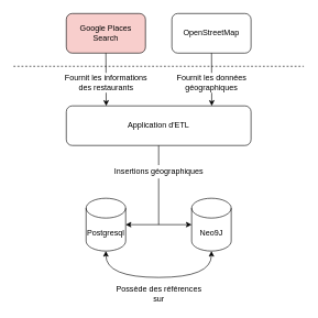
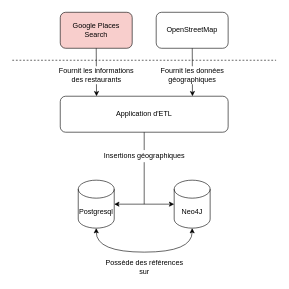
  <mxCell id="0" />
  <mxCell id="1" parent="0" />
  <mxCell id="2" value="Postgresql" style="shape=cylinder3;whiteSpace=wrap;html=1;boundedLbl=1;backgroundOutline=1;size=15;" vertex="1" parent="1"><mxGeometry x="130" y="300" width="60" height="80" as="geometry" /></mxCell>
  <mxCell id="3" value="Google Places Search" style="rounded=1;whiteSpace=wrap;html=1;fillColor=#f8cecc;" vertex="1" parent="1"><mxGeometry x="100" y="20" width="120" height="60" as="geometry" /></mxCell>
  <mxCell id="4" value="OpenStreetMap" style="rounded=1;whiteSpace=wrap;html=1;" vertex="1" parent="1"><mxGeometry x="260" y="20" width="120" height="60" as="geometry" /></mxCell>
- <mxCell id="5" value="Neo9J" style="shape=cylinder3;whiteSpace=wrap;html=1;boundedLbl=1;backgroundOutline=1;size=15;" vertex="1" parent="1"><mxGeometry x="290" y="300" width="60" height="80" as="geometry" /></mxCell>
+ <mxCell id="5" value="Neo4J" style="shape=cylinder3;whiteSpace=wrap;html=1;boundedLbl=1;backgroundOutline=1;size=15;" vertex="1" parent="1"><mxGeometry x="290" y="300" width="60" height="80" as="geometry" /></mxCell>
  <mxCell id="6" value="Application d'ETL" style="rounded=1;whiteSpace=wrap;html=1;" vertex="1" parent="1"><mxGeometry x="100" y="160" width="280" height="60" as="geometry" /></mxCell>
  <mxCell id="7" value="" style="endArrow=classic;html=1;" edge="1" parent="1" source="4"><mxGeometry width="50" height="50" relative="1" as="geometry"><mxPoint x="319.5" y="83" as="sourcePoint" /><mxPoint x="320.5" y="160" as="targetPoint" /></mxGeometry></mxCell>
  <mxCell id="8" value="" style="endArrow=classic;html=1;exitX=0.5;exitY=1;exitDx=0;exitDy=0;" edge="1" parent="1" source="3"><mxGeometry width="50" height="50" relative="1" as="geometry"><mxPoint x="180" y="120" as="sourcePoint" /><mxPoint x="160.5" y="160" as="targetPoint" /></mxGeometry></mxCell>
  <mxCell id="9" value="" style="endArrow=none;dashed=1;html=1;" edge="1" parent="1"><mxGeometry width="50" height="50" relative="1" as="geometry"><mxPoint x="20" y="100" as="sourcePoint" /><mxPoint x="460" y="100" as="targetPoint" /></mxGeometry></mxCell>
  <mxCell id="10" value="Fournit les données&lt;br&gt;géographiques" style="text;html=1;align=center;verticalAlign=middle;resizable=0;points=[];autosize=1;fillColor=#FFFFFF;" vertex="1" parent="1"><mxGeometry x="260" y="110" width="120" height="30" as="geometry" /></mxCell>
  <mxCell id="11" value="Fournit les informations&lt;br&gt;des restaurants" style="text;html=1;align=center;verticalAlign=middle;resizable=0;points=[];autosize=1;fillColor=#FFFFFF;" vertex="1" parent="1"><mxGeometry x="90" y="110" width="140" height="30" as="geometry" /></mxCell>
  <mxCell id="12" value="" style="endArrow=classic;startArrow=classic;html=1;exitX=1;exitY=0.5;exitDx=0;exitDy=0;exitPerimeter=0;entryX=0;entryY=0.5;entryDx=0;entryDy=0;entryPerimeter=0;" edge="1" parent="1" source="2" target="5"><mxGeometry width="50" height="50" relative="1" as="geometry"><mxPoint x="220" y="220" as="sourcePoint" /><mxPoint x="270" y="170" as="targetPoint" /></mxGeometry></mxCell>
  <mxCell id="13" value="" style="endArrow=none;html=1;entryX=0.5;entryY=1;entryDx=0;entryDy=0;" edge="1" parent="1" source="14" target="6"><mxGeometry width="50" height="50" relative="1" as="geometry"><mxPoint x="240" y="340" as="sourcePoint" /><mxPoint x="270" y="170" as="targetPoint" /></mxGeometry></mxCell>
  <mxCell id="14" value="Insertions géographiques" style="text;html=1;align=center;verticalAlign=middle;resizable=0;points=[];autosize=1;fillColor=#FFFFFF;" vertex="1" parent="1"><mxGeometry x="165" y="250" width="150" height="20" as="geometry" /></mxCell>
  <mxCell id="15" value="" style="endArrow=none;html=1;entryX=0.5;entryY=1;entryDx=0;entryDy=0;" edge="1" parent="1" target="14"><mxGeometry width="50" height="50" relative="1" as="geometry"><mxPoint x="240" y="340" as="sourcePoint" /><mxPoint x="240" y="220" as="targetPoint" /></mxGeometry></mxCell>
  <mxCell id="16" value="Possède des références&lt;br&gt;sur" style="text;html=1;align=center;verticalAlign=middle;resizable=0;points=[];autosize=1;" vertex="1" parent="1"><mxGeometry x="170" y="430" width="140" height="30" as="geometry" /></mxCell>
  <mxCell id="17" value="" style="endArrow=classic;startArrow=classic;html=1;entryX=0.5;entryY=1;entryDx=0;entryDy=0;entryPerimeter=0;exitX=0.5;exitY=1;exitDx=0;exitDy=0;exitPerimeter=0;edgeStyle=orthogonalEdgeStyle;curved=1;" edge="1" parent="1" source="2" target="5"><mxGeometry width="50" height="50" relative="1" as="geometry"><mxPoint x="-20" y="270" as="sourcePoint" /><mxPoint x="30" y="220" as="targetPoint" /><Array as="points"><mxPoint x="160" y="420" /><mxPoint x="320" y="420" /></Array></mxGeometry></mxCell>
